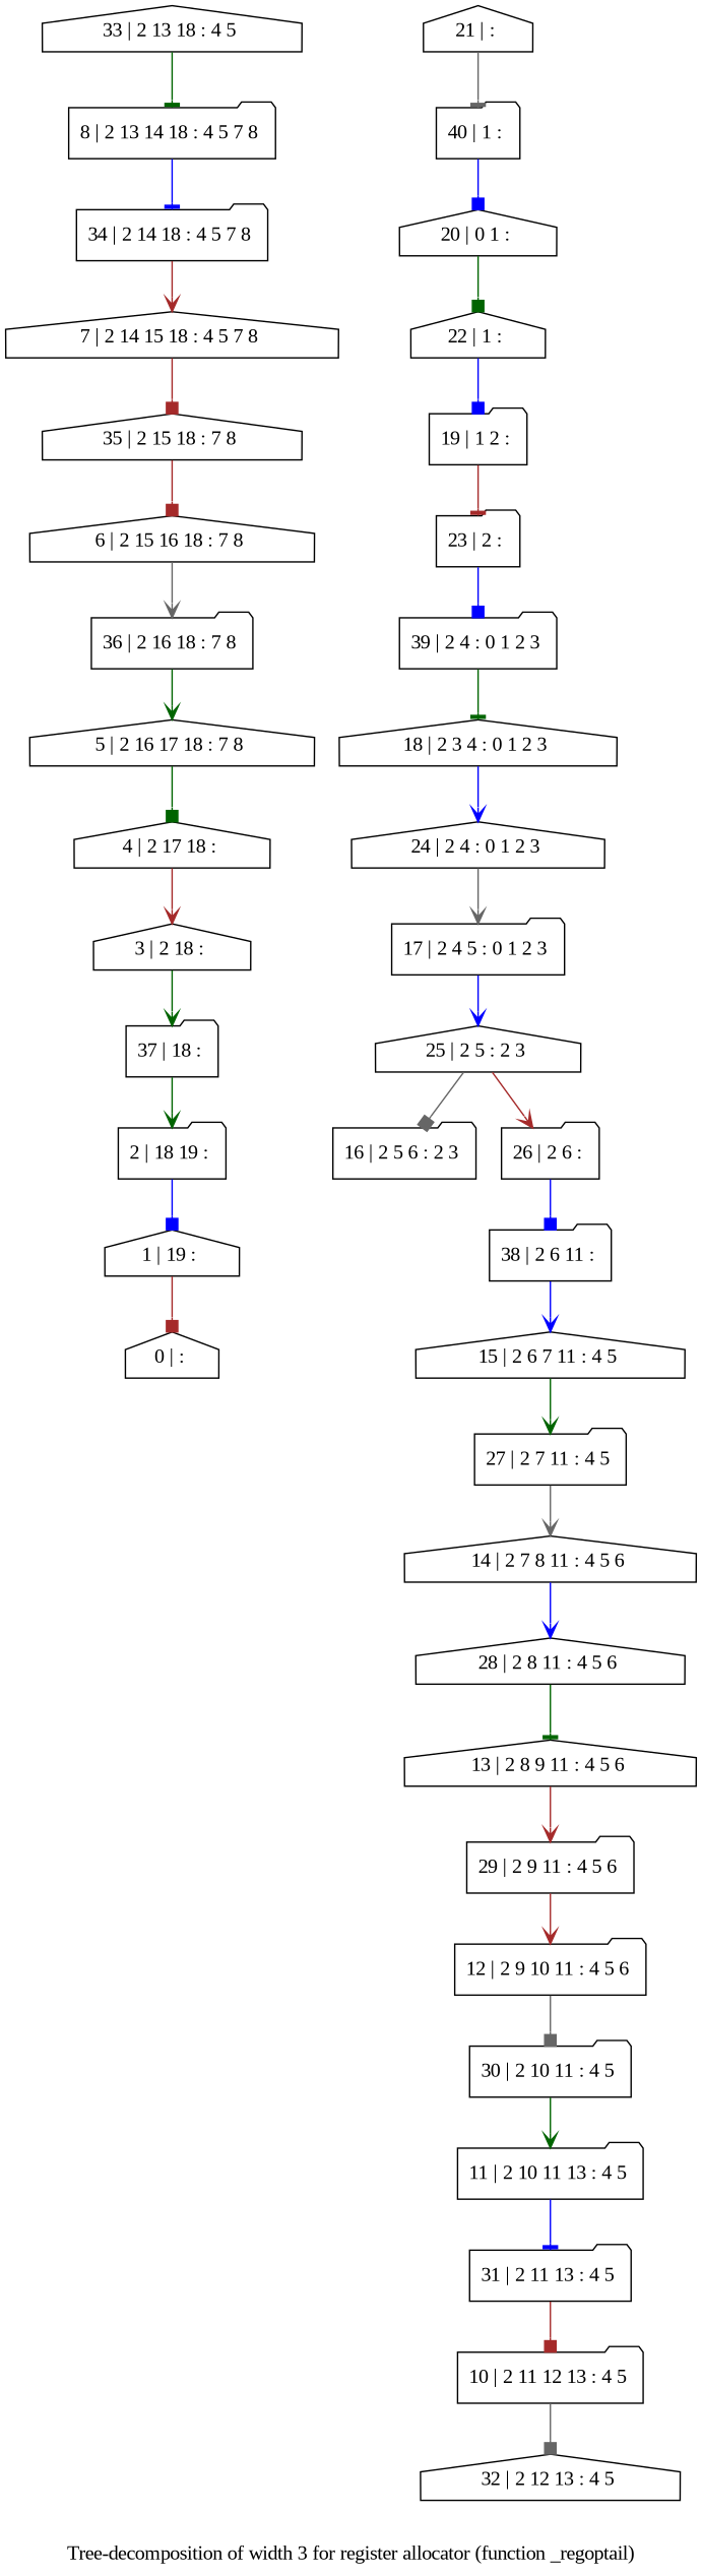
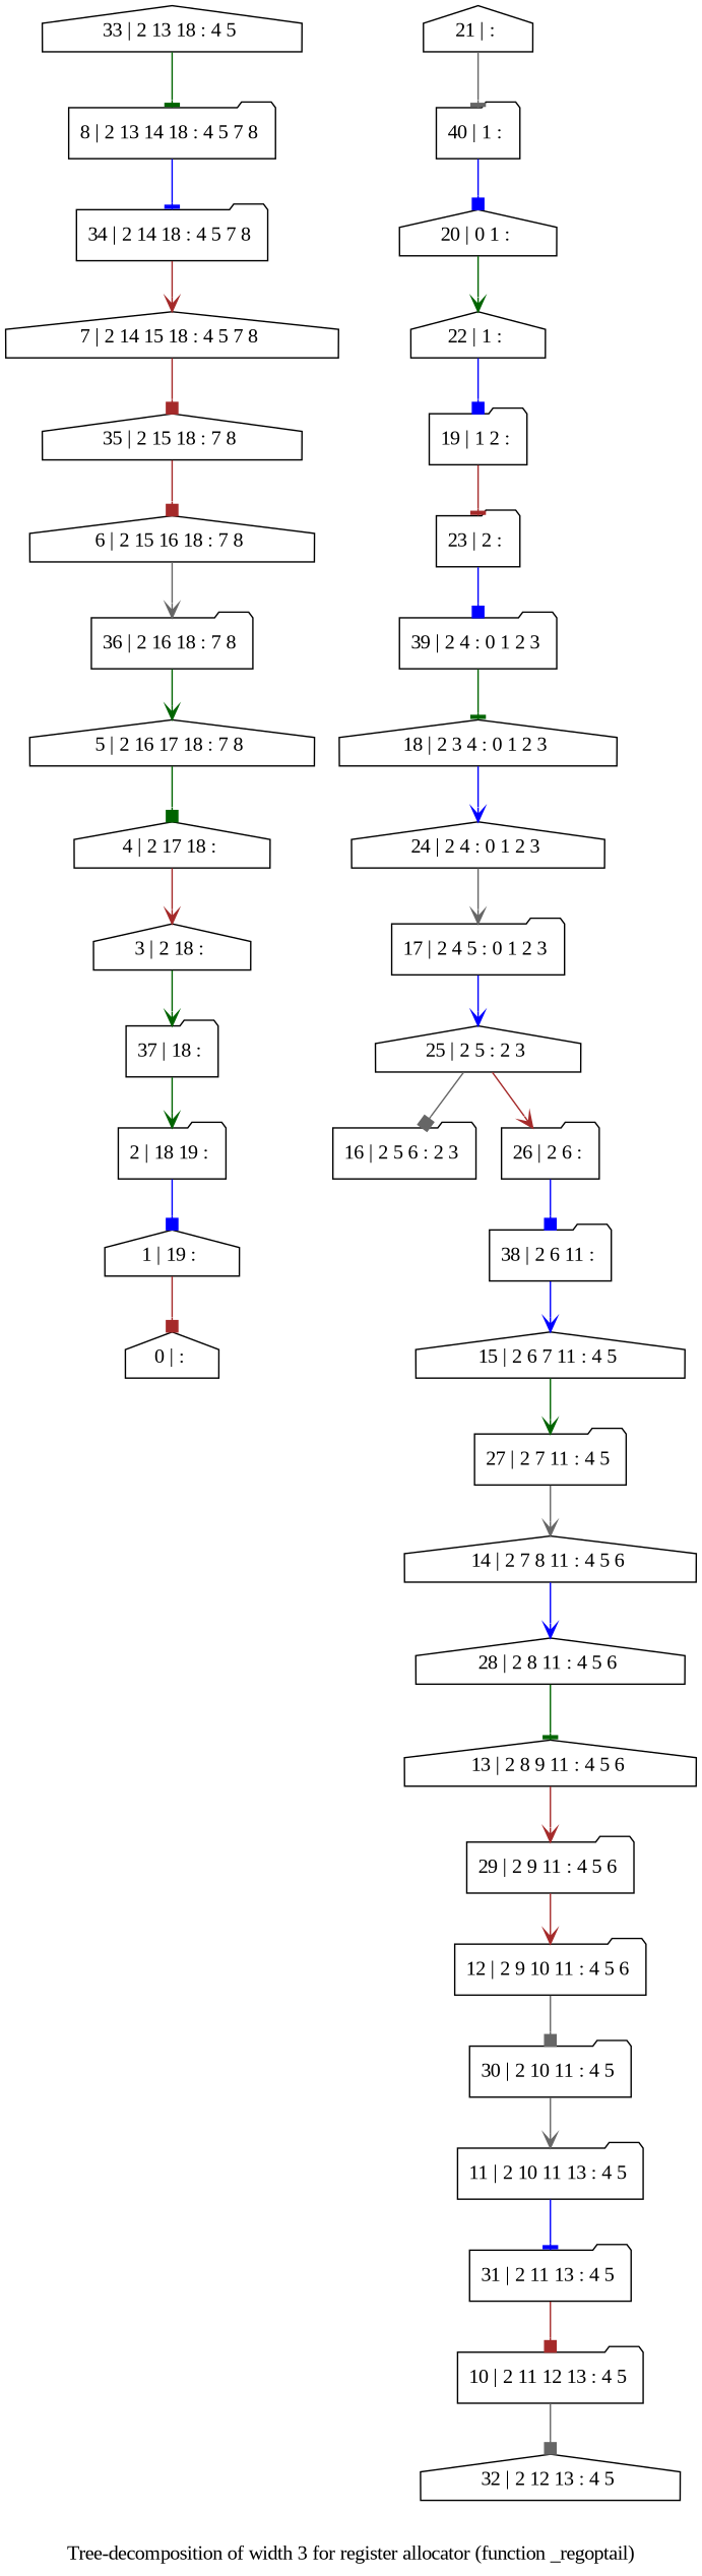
  digraph {
    fontname="Liberation Serif"
    label="Tree-decomposition of width 3 for register allocator (function _regoptail)"
    node [fontname="Liberation Serif" shape=house]
    edge [arrowhead=vee color=blue fontname="Liberation Serif"]
    n1 [label="0 | : "]
    n2 [label="1 | 19 : "]
    n3 [label="2 | 18 19 : " shape=folder]
    n4 [label="3 | 2 18 : "]
    n5 [label="37 | 18 : " shape=folder]
    n6 [label="4 | 2 17 18 : "]
    n7 [label="5 | 2 16 17 18 : 7 8 "]
    n8 [label="6 | 2 15 16 18 : 7 8 "]
    n9 [label="36 | 2 16 18 : 7 8 " shape=folder]
    n10 [label="7 | 2 14 15 18 : 4 5 7 8 "]
    n11 [label="35 | 2 15 18 : 7 8 "]
    n12 [label="8 | 2 13 14 18 : 4 5 7 8 " shape=folder]
    n13 [label="34 | 2 14 18 : 4 5 7 8 " shape=folder]
    n14 [label="33 | 2 13 18 : 4 5 "]
    n15 [label="10 | 2 11 12 13 : 4 5 " shape=folder]
    n16 [label="32 | 2 12 13 : 4 5 "]
    n17 [label="11 | 2 10 11 13 : 4 5 " shape=folder]
    n18 [label="31 | 2 11 13 : 4 5 " shape=folder]
    n19 [label="12 | 2 9 10 11 : 4 5 6 " shape=folder]
    n20 [label="30 | 2 10 11 : 4 5 " shape=folder]
    n21 [label="13 | 2 8 9 11 : 4 5 6 "]
    n22 [label="29 | 2 9 11 : 4 5 6 " shape=folder]
    n23 [label="14 | 2 7 8 11 : 4 5 6 "]
    n24 [label="28 | 2 8 11 : 4 5 6 "]
    n25 [label="15 | 2 6 7 11 : 4 5 "]
    n26 [label="27 | 2 7 11 : 4 5 " shape=folder]
    n27 [label="16 | 2 5 6 : 2 3 " shape=folder]
    n28 [label="26 | 2 6 : " shape=folder]
    n29 [label="38 | 2 6 11 : " shape=folder]
    n30 [label="17 | 2 4 5 : 0 1 2 3 " shape=folder]
    n31 [label="25 | 2 5 : 2 3 "]
    n32 [label="18 | 2 3 4 : 0 1 2 3 "]
    n33 [label="24 | 2 4 : 0 1 2 3 "]
    n34 [label="19 | 1 2 : " shape=folder]
    n35 [label="23 | 2 : " shape=folder]
    n36 [label="39 | 2 4 : 0 1 2 3 " shape=folder]
    n37 [label="20 | 0 1 : "]
    n38 [label="22 | 1 : "]
    n39 [label="21 | : "]
    n40 [label="40 | 1 : " shape=folder]
    n2 -> n1 [arrowhead=box color=brown]
    n3 -> n2 [arrowhead=box]
    n4 -> n5 [color=darkgreen]
    n5 -> n3 [color=darkgreen]
    n6 -> n4 [color=brown]
    n7 -> n6 [arrowhead=box color=darkgreen]
    n8 -> n9 [color=gray40]
    n9 -> n7 [color=darkgreen]
    n10 -> n11 [arrowhead=box color=brown]
    n11 -> n8 [arrowhead=box color=brown]
    n12 -> n13 [arrowhead=tee]
    n13 -> n10 [color=brown]
    n14 -> n12 [arrowhead=tee color=darkgreen]
    n15 -> n16 [arrowhead=box color=gray40]
    n17 -> n18 [arrowhead=tee]
    n18 -> n15 [arrowhead=box color=brown]
    n19 -> n20 [arrowhead=box color=gray40]
-   n20 -> n17 [color=darkgreen]
+   n20 -> n17 [color=gray40]
    n21 -> n22 [color=brown]
    n22 -> n19 [color=brown]
    n23 -> n24
    n24 -> n21 [arrowhead=tee color=darkgreen]
    n25 -> n26 [color=darkgreen]
    n26 -> n23 [color=gray40]
    n28 -> n29 [arrowhead=box]
    n29 -> n25
    n30 -> n31
    n31 -> n27 [arrowhead=box color=gray40]
    n31 -> n28 [color=brown]
    n32 -> n33
    n33 -> n30 [color=gray40]
    n34 -> n35 [arrowhead=tee color=brown]
    n35 -> n36 [arrowhead=box]
    n36 -> n32 [arrowhead=tee color=darkgreen]
-   n37 -> n38 [arrowhead=box color=darkgreen]
+   n37 -> n38 [color=darkgreen]
    n38 -> n34 [arrowhead=box]
    n39 -> n40 [arrowhead=tee color=gray40]
    n40 -> n37 [arrowhead=box]
  }
